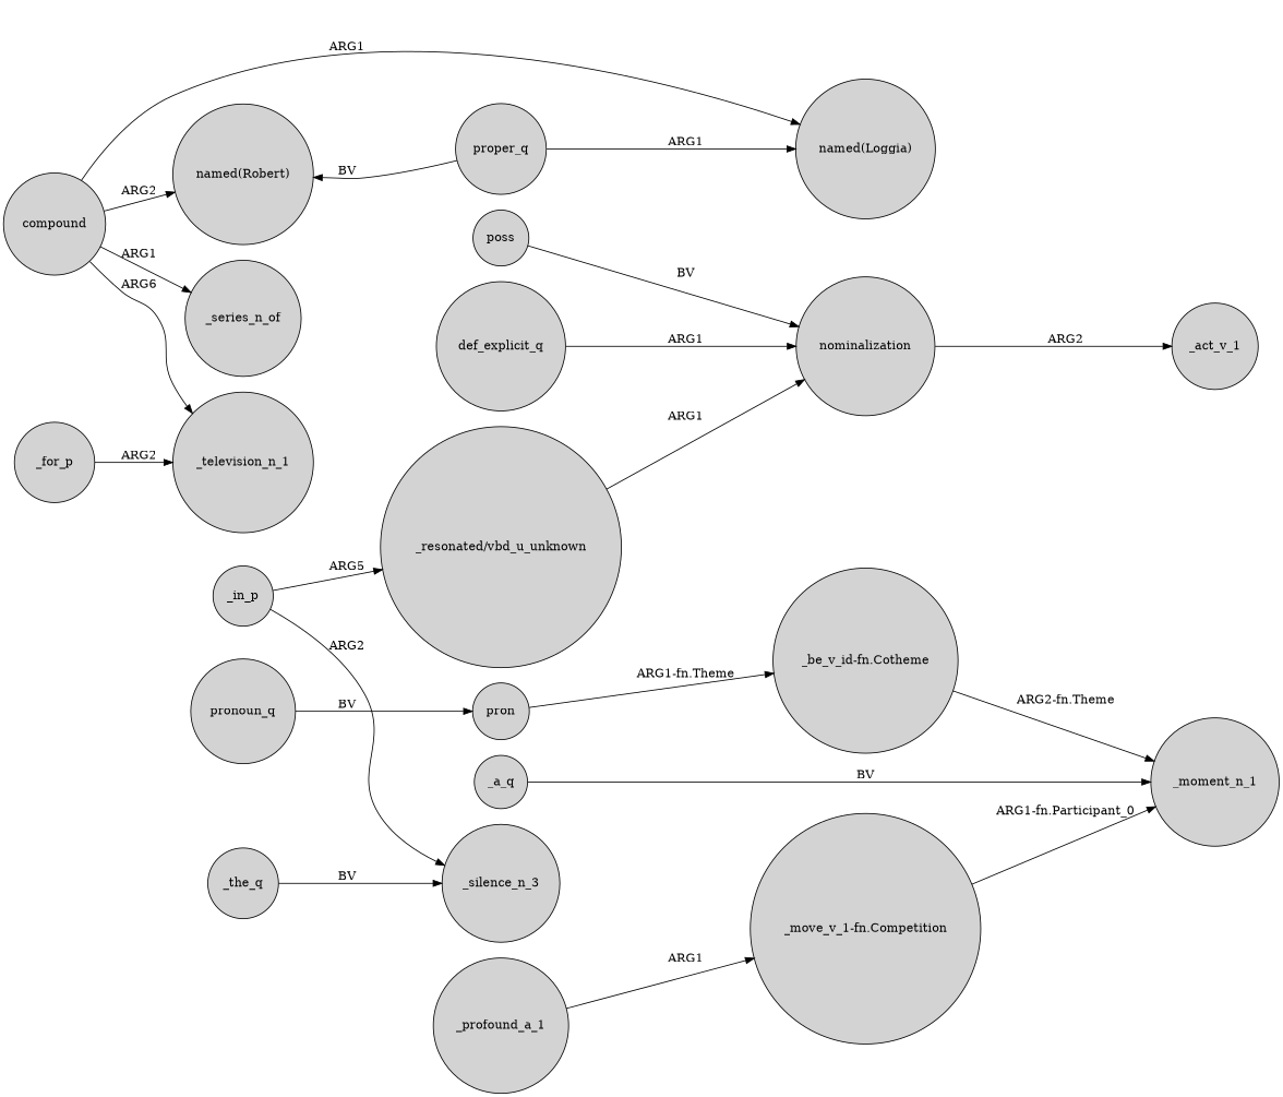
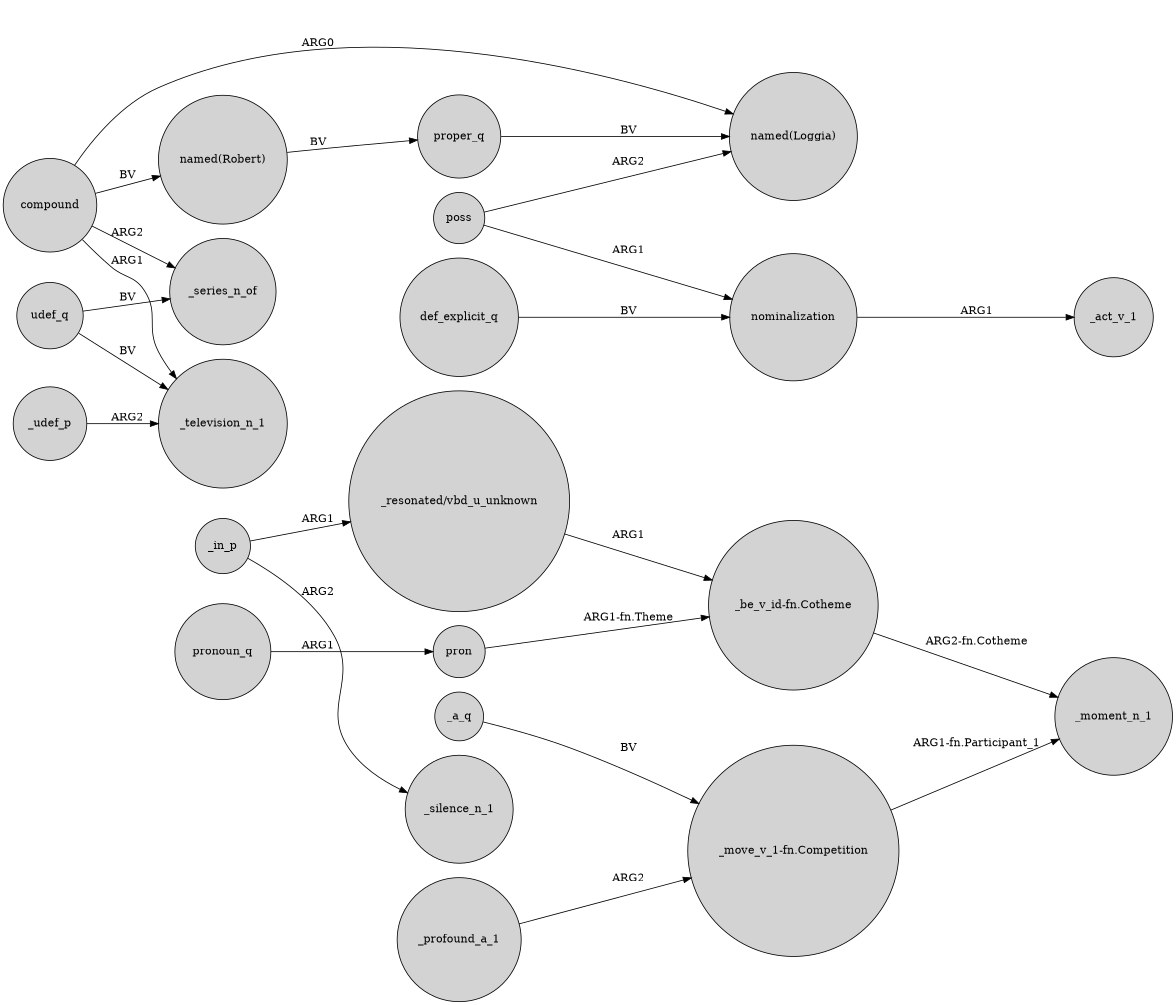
  digraph {
    rankdir=LR
    node [shape=circle style=filled]
    "_resonated/vbd_u_unknown"
    nominalization
    _act_v_1
+   udef_q
    _television_n_1
    _series_n_of
    poss
    "named(Loggia)"
-   _for_p
+   _for_p [label=_udef_p]
    _profound_a_1
    "_move_v_1-fn.Competition"
    _moment_n_1
    pronoun_q
    pron
    "_be_v_id-fn.Cotheme"
    compound
    "named(Robert)"
    def_explicit_q
    _in_p
-   _silence_n_1 [label=_silence_n_3]
+   _silence_n_1
    _a_q
    proper_q
-   _the_q
-   "_resonated/vbd_u_unknown" -> nominalization [label=ARG1]
-   nominalization -> _act_v_1 [label=ARG2]
-   poss -> nominalization [label=BV]
+   "_resonated/vbd_u_unknown" -> "_be_v_id-fn.Cotheme" [label=ARG1]
+   nominalization -> _act_v_1 [label=ARG1]
+   udef_q -> _television_n_1 [label=BV]
+   udef_q -> _series_n_of [label=BV]
+   poss -> nominalization [label=ARG1]
+   poss -> "named(Loggia)" [label=ARG2]
    _for_p -> _television_n_1 [label=ARG2]
-   _profound_a_1 -> "_move_v_1-fn.Competition" [label=ARG1]
-   "_move_v_1-fn.Competition" -> _moment_n_1 [label="ARG1-fn.Participant_0"]
-   pronoun_q -> pron [label=BV]
+   _profound_a_1 -> "_move_v_1-fn.Competition" [label=ARG2]
+   "_move_v_1-fn.Competition" -> _moment_n_1 [label="ARG1-fn.Participant_1"]
+   pronoun_q -> pron [label=ARG1]
    pron -> "_be_v_id-fn.Cotheme" [label="ARG1-fn.Theme"]
-   "_be_v_id-fn.Cotheme" -> _moment_n_1 [label="ARG2-fn.Theme"]
-   compound -> _television_n_1 [label=ARG6]
-   compound -> _series_n_of [label=ARG1]
-   compound -> "named(Loggia)" [label=ARG1]
-   compound -> "named(Robert)" [label=ARG2]
-   def_explicit_q -> nominalization [label=ARG1]
-   _in_p -> "_resonated/vbd_u_unknown" [label=ARG5]
+   "_be_v_id-fn.Cotheme" -> _moment_n_1 [label="ARG2-fn.Cotheme"]
+   compound -> _television_n_1 [label=ARG1]
+   compound -> _series_n_of [label=ARG2]
+   compound -> "named(Loggia)" [label=ARG0]
+   compound -> "named(Robert)" [label=BV]
+   def_explicit_q -> nominalization [label=BV]
+   _in_p -> "_resonated/vbd_u_unknown" [label=ARG1]
    _in_p -> _silence_n_1 [label=ARG2]
-   _a_q -> _moment_n_1 [label=BV]
-   proper_q -> "named(Loggia)" [label=ARG1]
-   proper_q -> "named(Robert)" [label=BV]
-   _the_q -> _silence_n_1 [label=BV]
+   _a_q -> "_move_v_1-fn.Competition" [label=BV]
+   proper_q -> "named(Loggia)" [label=BV]
+   "named(Robert)" -> proper_q [label=BV]
  }
